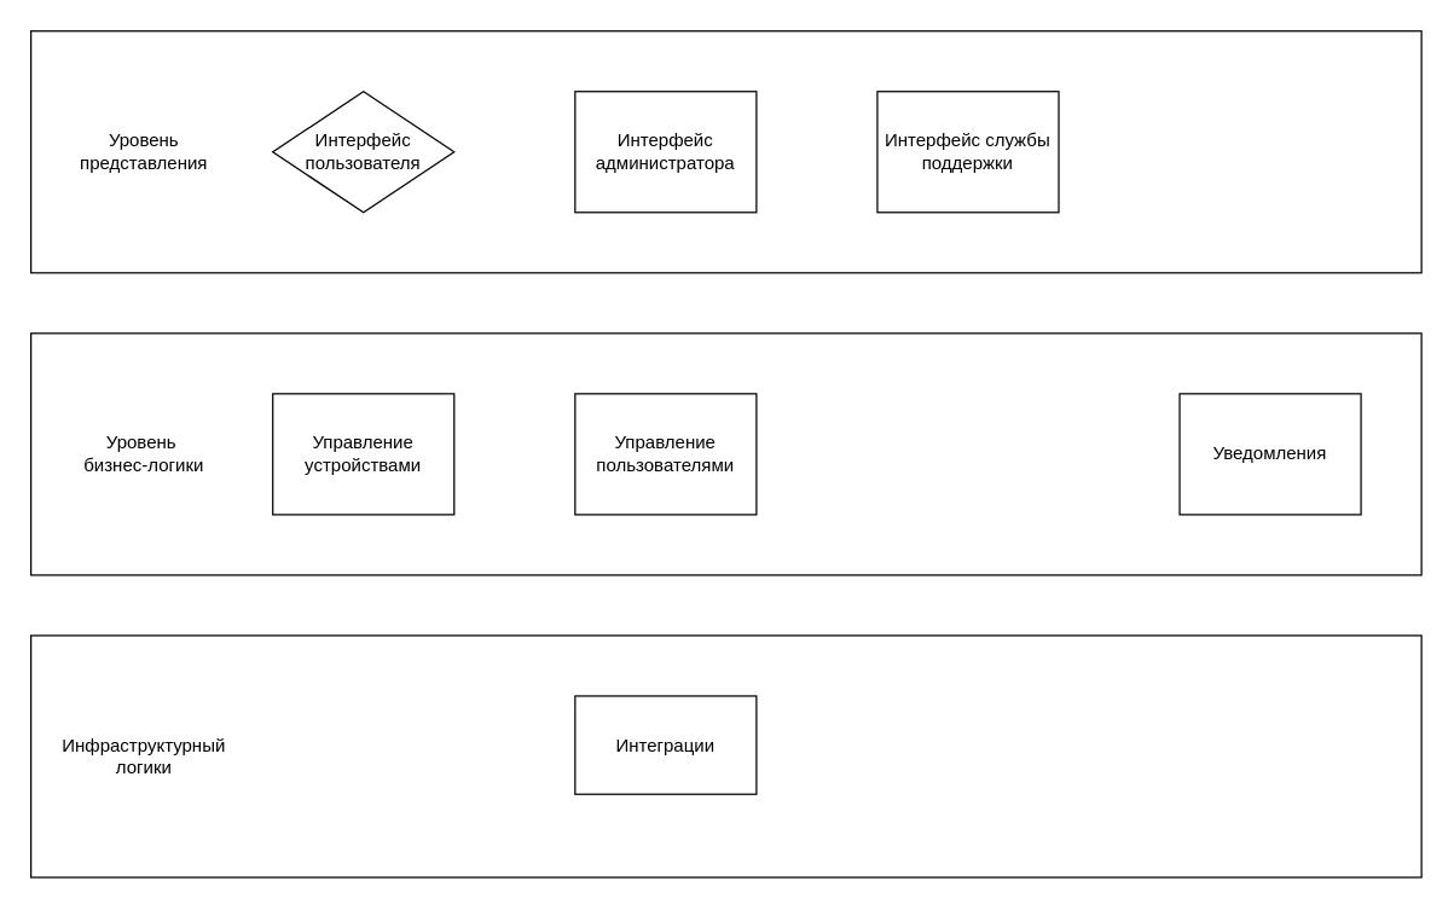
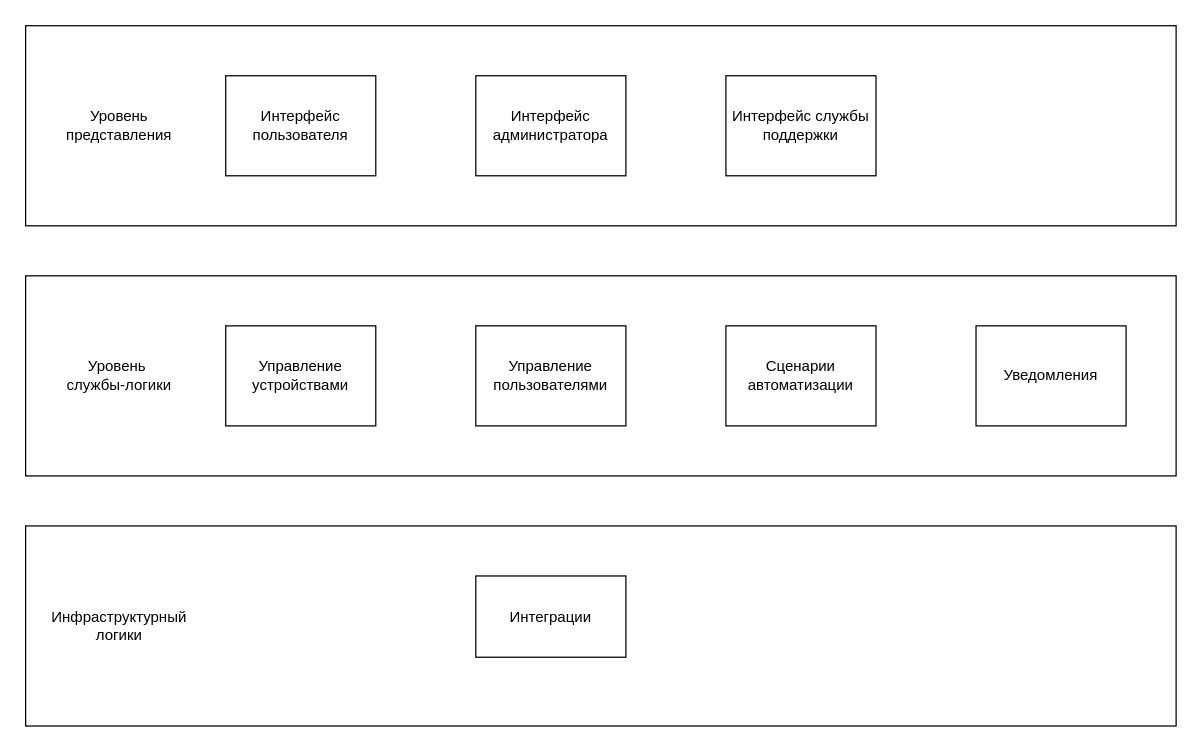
  <mxCell id="0" />
  <mxCell id="1" parent="0" />
  <mxCell id="2" value="" style="rounded=0;whiteSpace=wrap;html=1;" vertex="1" parent="1"><mxGeometry x="20" y="420" width="920" height="160" as="geometry" /></mxCell>
  <mxCell id="3" value="" style="rounded=0;whiteSpace=wrap;html=1;" vertex="1" parent="1"><mxGeometry x="20" y="220" width="920" height="160" as="geometry" /></mxCell>
  <mxCell id="4" value="" style="rounded=0;whiteSpace=wrap;html=1;" vertex="1" parent="1"><mxGeometry x="20" y="20" width="920" height="160" as="geometry" /></mxCell>
  <mxCell id="5" value="Управление пользователями" style="rounded=0;whiteSpace=wrap;html=1;" vertex="1" parent="1"><mxGeometry x="380" y="260" width="120" height="80" as="geometry" /></mxCell>
  <mxCell id="6" value="Управление устройствами" style="rounded=0;whiteSpace=wrap;html=1;" vertex="1" parent="1"><mxGeometry x="180" y="260" width="120" height="80" as="geometry" /></mxCell>
- <mxCell id="7" value="Интерфейс пользователя" style="rhombus;whiteSpace=wrap;html=1;" vertex="1" parent="1"><mxGeometry x="180" y="60" width="120" height="80" as="geometry" /></mxCell>
+ <mxCell id="7" value="Интерфейс пользователя" style="rounded=0;whiteSpace=wrap;html=1;" vertex="1" parent="1"><mxGeometry x="180" y="60" width="120" height="80" as="geometry" /></mxCell>
  <mxCell id="8" value="Уведомления" style="rounded=0;whiteSpace=wrap;html=1;" vertex="1" parent="1"><mxGeometry x="780" y="260" width="120" height="80" as="geometry" /></mxCell>
  <mxCell id="9" value="Интеграции" style="rounded=0;whiteSpace=wrap;html=1;" vertex="1" parent="1"><mxGeometry x="380" y="460" width="120" height="65" as="geometry" /></mxCell>
  <mxCell id="10" value="Уровень представления" style="text;html=1;align=center;verticalAlign=middle;whiteSpace=wrap;rounded=0;" vertex="1" parent="1"><mxGeometry x="35" y="85" width="120" height="30" as="geometry" /></mxCell>
- <mxCell id="11" value="Уровень&amp;nbsp;&lt;div&gt;бизнес-логики&lt;/div&gt;" style="text;html=1;align=center;verticalAlign=middle;whiteSpace=wrap;rounded=0;" vertex="1" parent="1"><mxGeometry x="35" y="285" width="120" height="30" as="geometry" /></mxCell>
+ <mxCell id="11" value="Уровень&amp;nbsp;&lt;div&gt;службы-логики&lt;/div&gt;" style="text;html=1;align=center;verticalAlign=middle;whiteSpace=wrap;rounded=0;" vertex="1" parent="1"><mxGeometry x="35" y="285" width="120" height="30" as="geometry" /></mxCell>
  <mxCell id="12" value="Инфраструктурный логики" style="text;html=1;align=center;verticalAlign=middle;whiteSpace=wrap;rounded=0;" vertex="1" parent="1"><mxGeometry x="35" y="485" width="120" height="30" as="geometry" /></mxCell>
  <mxCell id="13" value="Интерфейс администратора" style="rounded=0;whiteSpace=wrap;html=1;" vertex="1" parent="1"><mxGeometry x="380" y="60" width="120" height="80" as="geometry" /></mxCell>
  <mxCell id="14" value="Интерфейс службы поддержки" style="rounded=0;whiteSpace=wrap;html=1;" vertex="1" parent="1"><mxGeometry x="580" y="60" width="120" height="80" as="geometry" /></mxCell>
+ <mxCell id="15" value="Сценарии автоматизации" style="rounded=0;whiteSpace=wrap;html=1;" vertex="1" parent="1"><mxGeometry x="580" y="260" width="120" height="80" as="geometry" /></mxCell>
